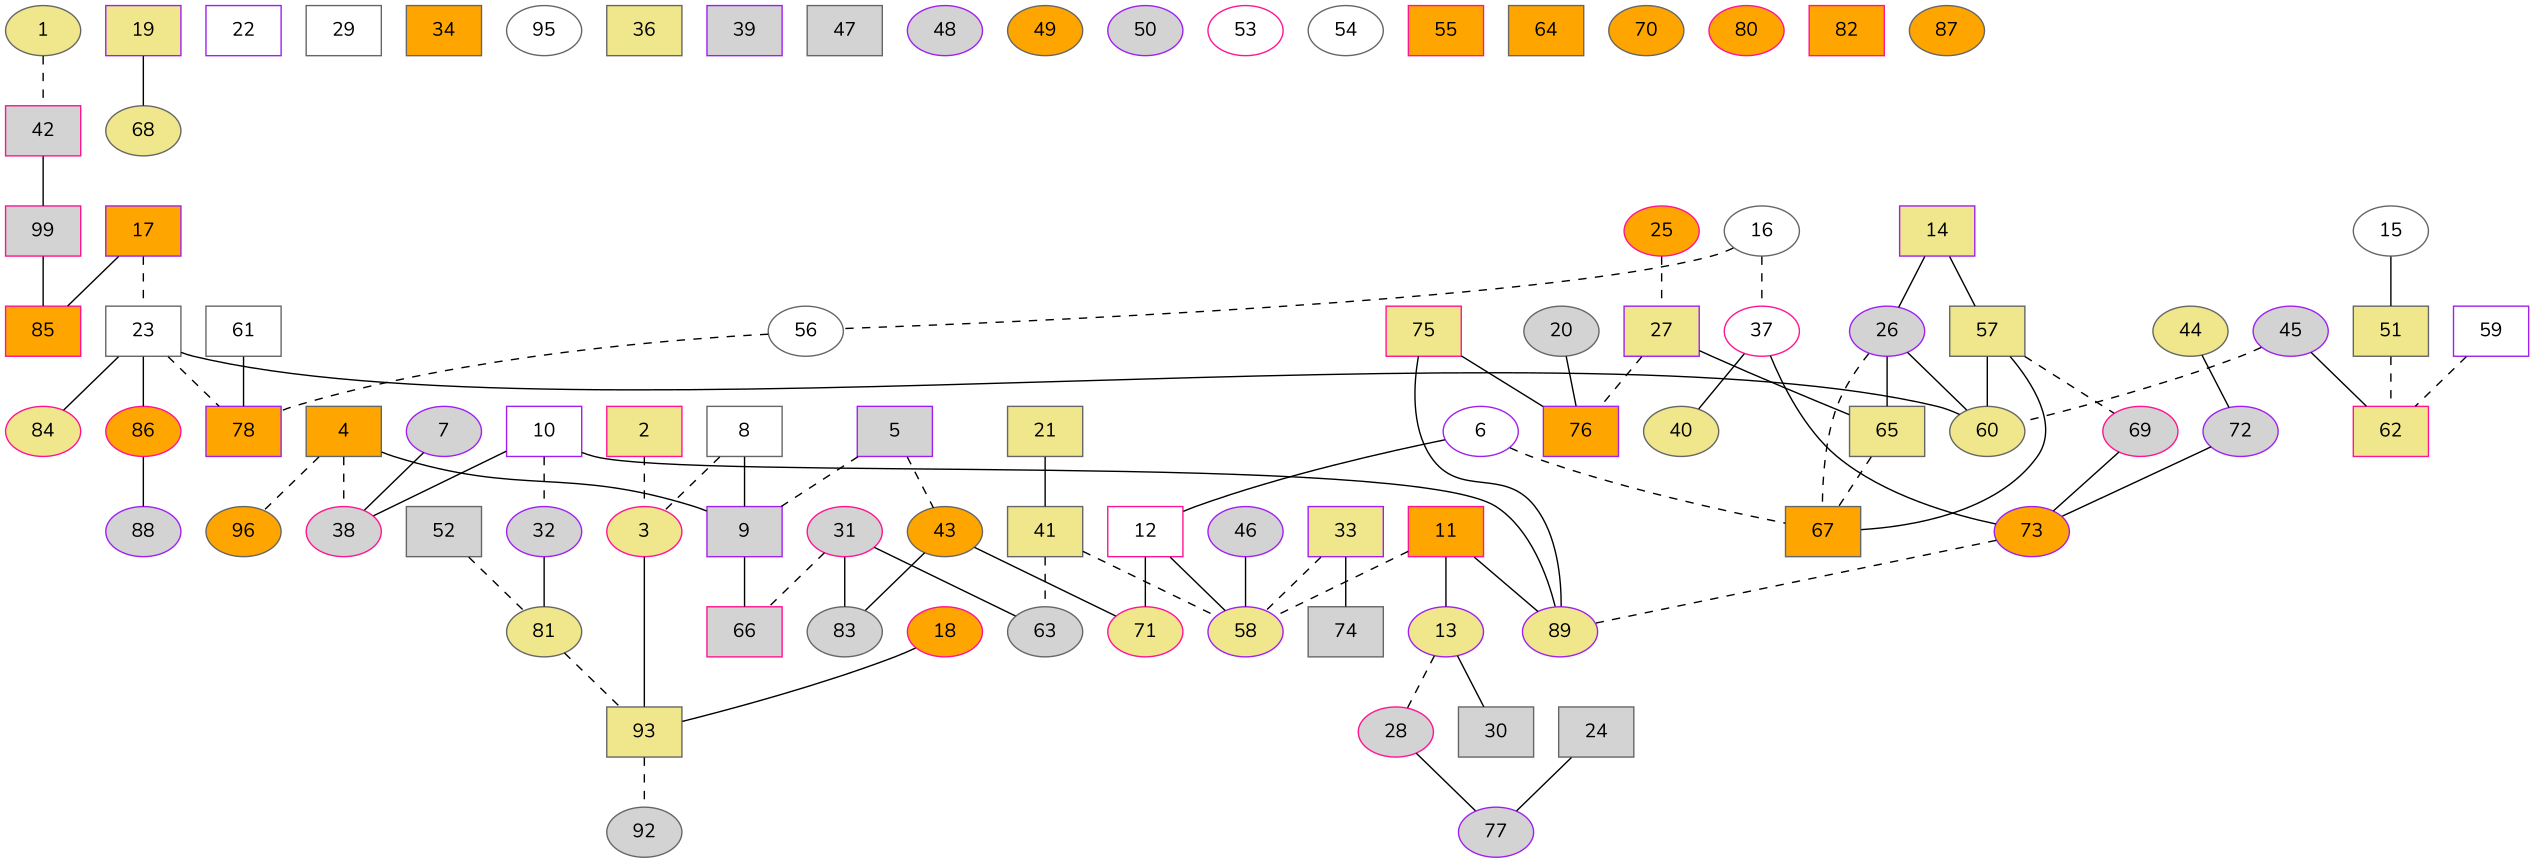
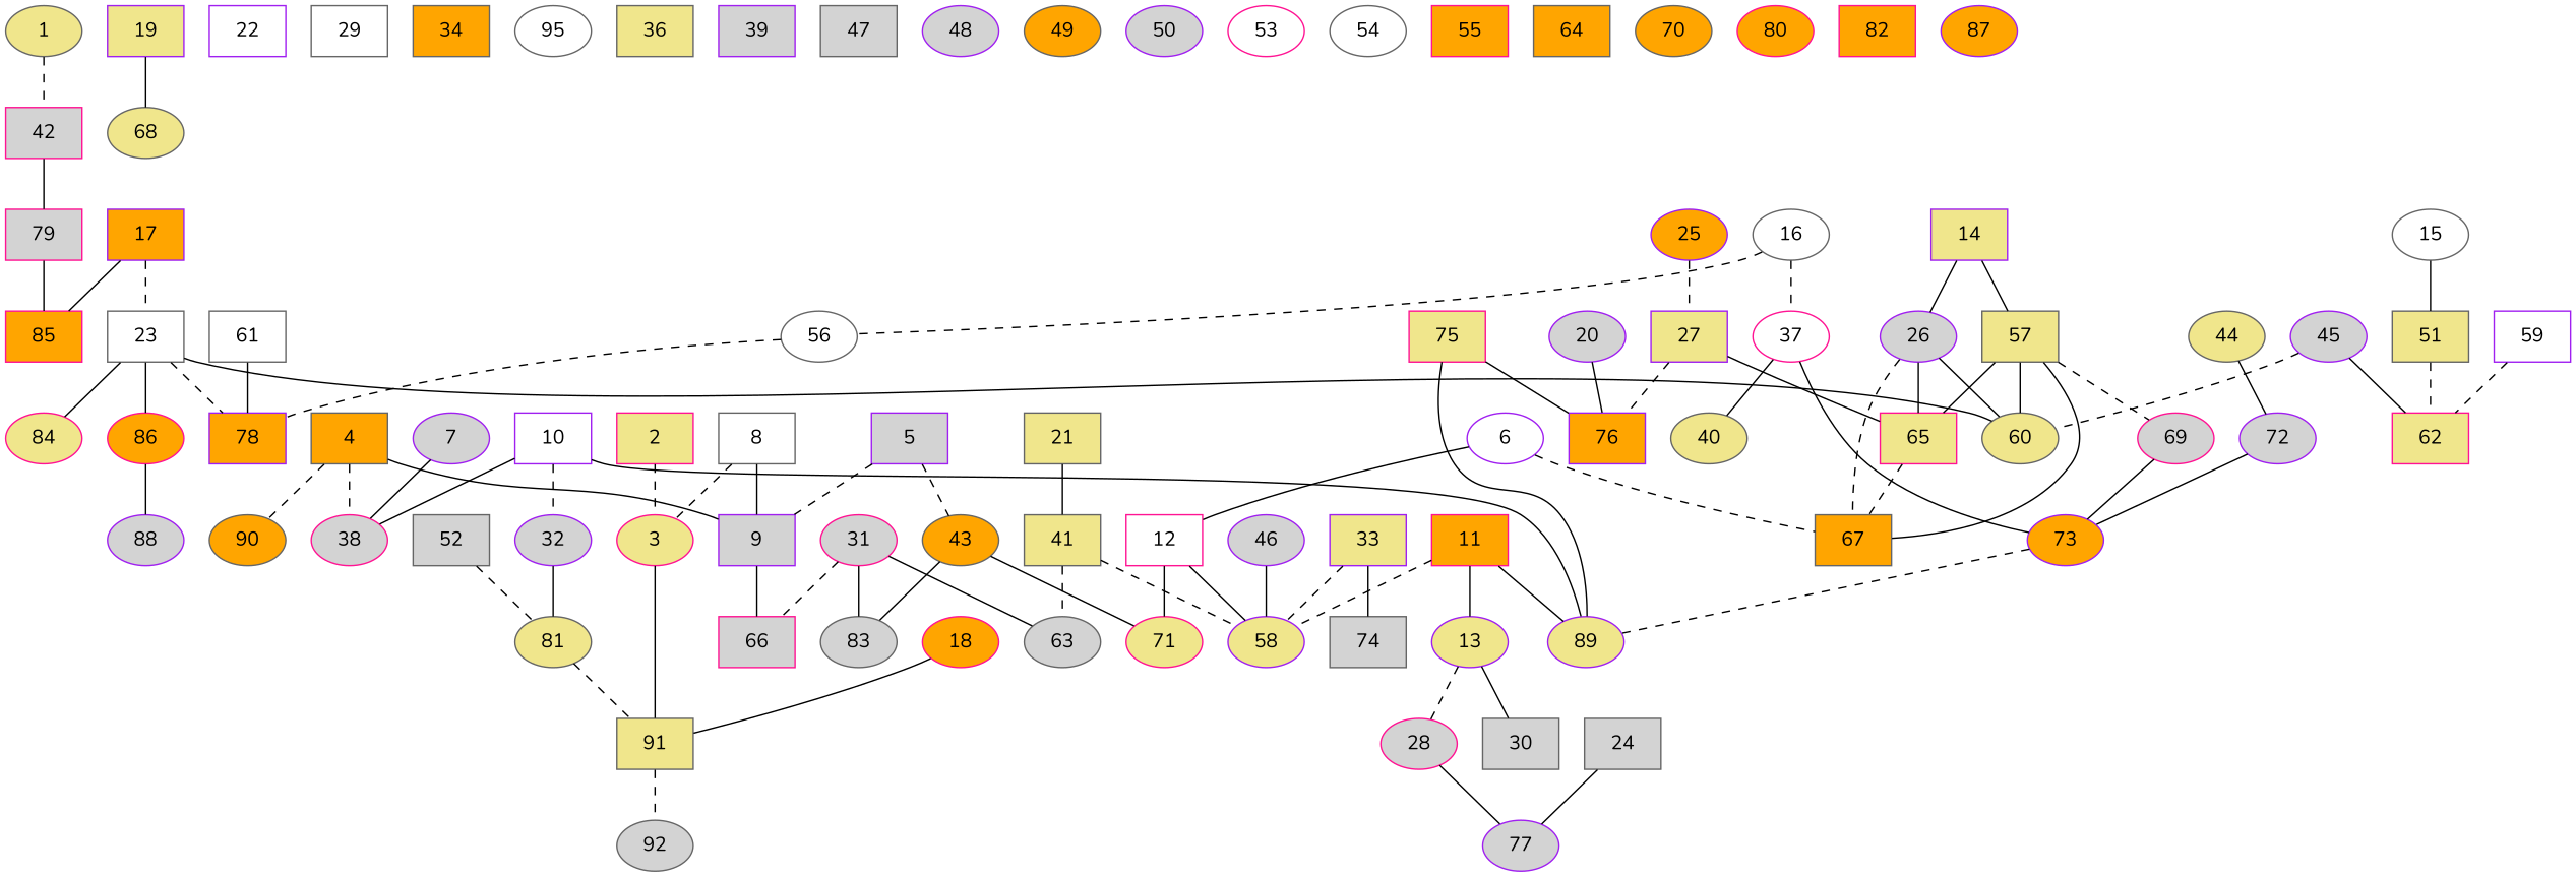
  graph {
    fontname=Nunito
    node [color=gray40 fillcolor=lightgrey fontname=Nunito shape=ellipse style=filled]
    edge [fontname=Nunito style=solid]
    1 [fillcolor=khaki]
    42 [color=deeppink shape=box]
-   79 [color=deeppink shape=box label=99]
+   79 [color=deeppink shape=box]
    2 [color=deeppink fillcolor=khaki shape=box]
    3 [color=deeppink fillcolor=khaki]
-   91 [fillcolor=khaki shape=box label=93]
+   91 [fillcolor=khaki shape=box]
    92
    4 [fillcolor=orange shape=box]
    9 [color=purple shape=box]
    38 [color=deeppink]
-   90 [fillcolor=orange label=96]
+   90 [fillcolor=orange]
    66 [color=deeppink shape=box]
    5 [color=purple shape=box]
    43 [fillcolor=orange]
    71 [color=deeppink fillcolor=khaki]
    83
    6 [color=purple fillcolor=white]
    12 [color=deeppink fillcolor=white shape=box]
    67 [fillcolor=orange shape=box]
    58 [color=purple fillcolor=khaki]
    23 [fillcolor=white shape=box]
    60 [fillcolor=khaki]
    78 [color=purple fillcolor=orange shape=box]
    84 [color=deeppink fillcolor=khaki]
    86 [color=deeppink fillcolor=orange]
    7 [color=purple]
    8 [fillcolor=white shape=box]
    10 [color=purple fillcolor=white shape=box]
    32 [color=purple]
    89 [color=purple fillcolor=khaki]
    81 [fillcolor=khaki]
    11 [color=deeppink fillcolor=orange shape=box]
    13 [color=purple fillcolor=khaki]
    28 [color=deeppink]
    30 [shape=box]
    77 [color=purple]
    14 [color=purple fillcolor=khaki shape=box]
    26 [color=purple]
    57 [fillcolor=khaki shape=box]
-   65 [fillcolor=khaki shape=box]
+   65 [color=deeppink fillcolor=khaki shape=box]
    69 [color=deeppink]
    15 [fillcolor=white]
    51 [fillcolor=khaki shape=box]
    62 [color=deeppink fillcolor=khaki shape=box]
    16 [fillcolor=white]
    37 [color=deeppink fillcolor=white]
    56 [fillcolor=white]
    40 [fillcolor=khaki]
    73 [color=purple fillcolor=orange]
    17 [color=purple fillcolor=orange shape=box]
    85 [color=deeppink fillcolor=orange shape=box]
    18 [color=deeppink fillcolor=orange]
    19 [color=purple fillcolor=khaki shape=box]
    68 [fillcolor=khaki]
    76 [color=purple fillcolor=orange shape=box]
-   20
+   20 [color=purple]
    21 [fillcolor=khaki shape=box]
    41 [fillcolor=khaki shape=box]
    63
    22 [color=purple fillcolor=white shape=box]
    88 [color=purple]
    24 [shape=box]
-   25 [color=deeppink fillcolor=orange]
+   25 [color=purple fillcolor=orange]
    27 [color=purple fillcolor=khaki shape=box]
    29 [fillcolor=white shape=box]
    31 [color=deeppink]
    33 [color=purple fillcolor=khaki shape=box]
    74 [shape=box]
    34 [fillcolor=orange shape=box]
    n70 [fillcolor=white label=95]
    36 [fillcolor=khaki shape=box]
    39 [color=purple shape=box]
    44 [fillcolor=khaki]
    72 [color=purple]
    45 [color=purple]
    46 [color=purple]
    47 [shape=box]
    48 [color=purple]
    49 [fillcolor=orange]
    50 [color=purple]
    52 [shape=box]
    53 [color=deeppink fillcolor=white]
    54 [fillcolor=white]
    55 [color=deeppink fillcolor=orange shape=box]
    59 [color=purple fillcolor=white shape=box]
    61 [fillcolor=white shape=box]
    64 [fillcolor=orange shape=box]
    70 [fillcolor=orange]
    75 [color=deeppink fillcolor=khaki shape=box]
    80 [color=deeppink fillcolor=orange]
    82 [color=deeppink fillcolor=orange shape=box]
-   87 [fillcolor=orange]
+   87 [color=purple fillcolor=orange]
    1 -- 42 [style=dashed]
    42 -- 79
    79 -- 85
    2 -- 3 [style=dashed]
    3 -- 91
    91 -- 92 [style=dashed]
    4 -- 9
    4 -- 38 [style=dashed]
    4 -- 90 [style=dashed]
    9 -- 66
    5 -- 9 [style=dashed]
    5 -- 43 [style=dashed]
    43 -- 71
    43 -- 83
    6 -- 12
    6 -- 67 [style=dashed]
    12 -- 71
    12 -- 58
    23 -- 60
    23 -- 78 [style=dashed]
    23 -- 84
    23 -- 86
    86 -- 88
    7 -- 38
    8 -- 3 [style=dashed]
    8 -- 9
    10 -- 38
    10 -- 32 [style=dashed]
    10 -- 89
    32 -- 81
    81 -- 91 [style=dashed]
    11 -- 58 [style=dashed]
    11 -- 89
    11 -- 13
    13 -- 28 [style=dashed]
    13 -- 30
    28 -- 77
    14 -- 26
    14 -- 57
    26 -- 67 [style=dashed]
    26 -- 60
    26 -- 65
    57 -- 67
    57 -- 60
+   57 -- 65
    57 -- 69 [style=dashed]
    65 -- 67 [style=dashed]
    69 -- 73
    15 -- 51
    51 -- 62 [style=dashed]
    16 -- 37 [style=dashed]
    16 -- 56 [style=dashed]
    37 -- 40
    37 -- 73
    56 -- 78 [style=dashed]
    73 -- 89 [style=dashed]
    17 -- 23 [style=dashed]
    17 -- 85
    18 -- 91
    19 -- 68
    20 -- 76
    21 -- 41
    41 -- 58 [style=dashed]
    41 -- 63 [style=dashed]
    24 -- 77
    25 -- 27 [style=dashed]
    27 -- 65
    27 -- 76 [style=dashed]
    31 -- 66 [style=dashed]
    31 -- 83
    31 -- 63
    33 -- 58 [style=dashed]
    33 -- 74
    44 -- 72
    72 -- 73
    45 -- 60 [style=dashed]
    45 -- 62
    46 -- 58
    52 -- 81 [style=dashed]
    59 -- 62 [style=dashed]
    61 -- 78
    75 -- 89
    75 -- 76
  }
